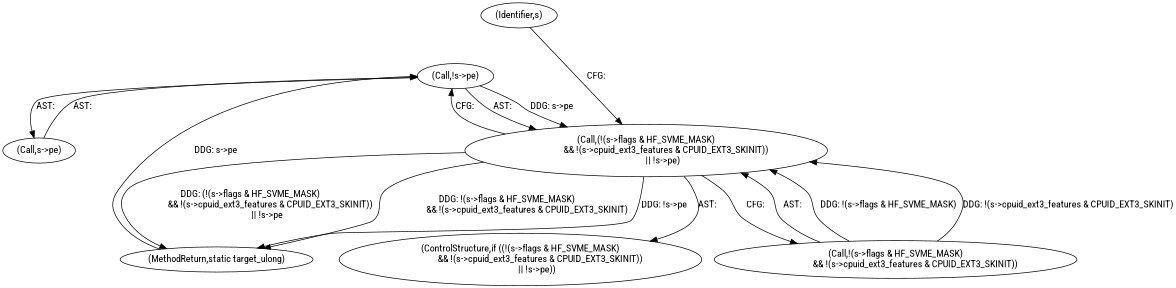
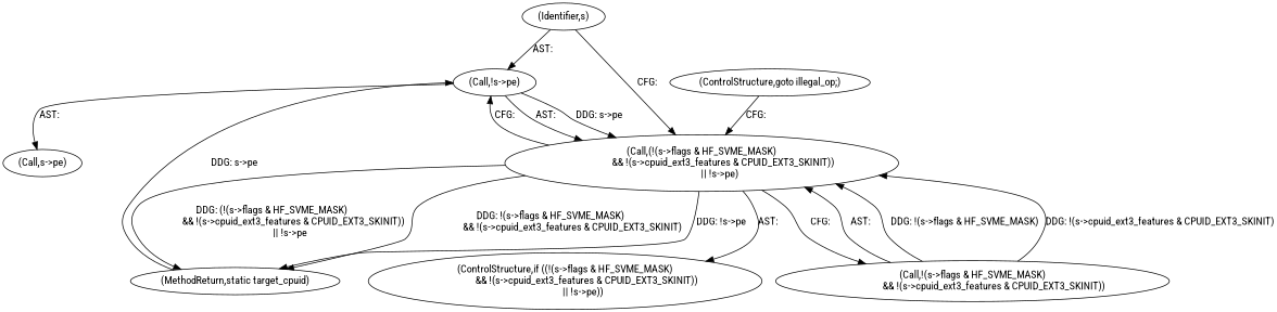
  digraph {
    fontname="Roboto Condensed"
    node [fontname="Roboto Condensed"]
    edge [fontname="Roboto Condensed"]
    n1 [label="(Call,!s->pe)"]
    n2 [label="(Call,(!(s->flags & HF_SVME_MASK)\n                   && !(s->cpuid_ext3_features & CPUID_EXT3_SKINIT))\n                || !s->pe)"]
    n3 [label="(Call,s->pe)"]
-   n4 [label="(MethodReturn,static target_ulong)"]
+   n4 [label="(MethodReturn,static target_cpuid)"]
    n5 [label="(ControlStructure,if ((!(s->flags & HF_SVME_MASK)\n                   && !(s->cpuid_ext3_features & CPUID_EXT3_SKINIT))\n                || !s->pe))"]
    n6 [label="(Call,!(s->flags & HF_SVME_MASK)\n                   && !(s->cpuid_ext3_features & CPUID_EXT3_SKINIT))"]
    n7 [label="(Identifier,s)"]
+   n8 [label="(ControlStructure,goto illegal_op;)"]
    n1 -> n2 [label="AST: "]
    n1 -> n2 [label="DDG: s->pe"]
    n1 -> n3 [label="AST: "]
    n2 -> n1 [label="CFG: "]
    n2 -> n4 [label="DDG: !s->pe"]
    n2 -> n4 [label="DDG: (!(s->flags & HF_SVME_MASK)\n                   && !(s->cpuid_ext3_features & CPUID_EXT3_SKINIT))\n                || !s->pe"]
    n2 -> n4 [label="DDG: !(s->flags & HF_SVME_MASK)\n                   && !(s->cpuid_ext3_features & CPUID_EXT3_SKINIT)"]
    n2 -> n5 [label="AST: "]
    n2 -> n6 [label="CFG: "]
-   n3 -> n1 [label="AST: "]
+   n7 -> n1 [label="AST: "]
    n4 -> n1 [label="DDG: s->pe"]
    n6 -> n2 [label="AST: "]
    n6 -> n2 [label="DDG: !(s->flags & HF_SVME_MASK)"]
    n6 -> n2 [label="DDG: !(s->cpuid_ext3_features & CPUID_EXT3_SKINIT)"]
    n7 -> n2 [label="CFG: "]
+   n8 -> n2 [label="CFG: "]
  }
